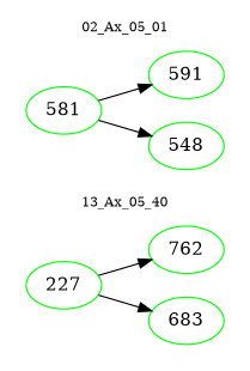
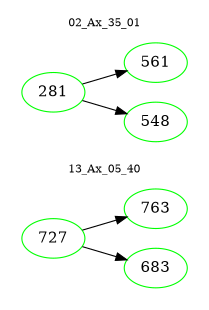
  digraph {
    rankdir=LR
    node [color=green]
    edge [color=black]
-   n1 [label=227]
+   n1 [label=727]
    n2 [label=683]
-   n3 [label=762]
-   n4 [label=581]
+   n3 [label=763]
+   n4 [label=281]
    n5 [label=548]
-   n6 [label=591]
+   n6 [label=561]
    subgraph cluster_1 {
      color=white
      fontsize=10
      label="13_Ax_05_40"
      n1
      n2
      n3
    }
    subgraph cluster_2 {
      color=white
      fontsize=10
-     label="02_Ax_05_01"
+     label="02_Ax_35_01"
      n4
      n5
      n6
    }
    n1 -> n2
    n1 -> n3
    n4 -> n5
    n4 -> n6
  }
